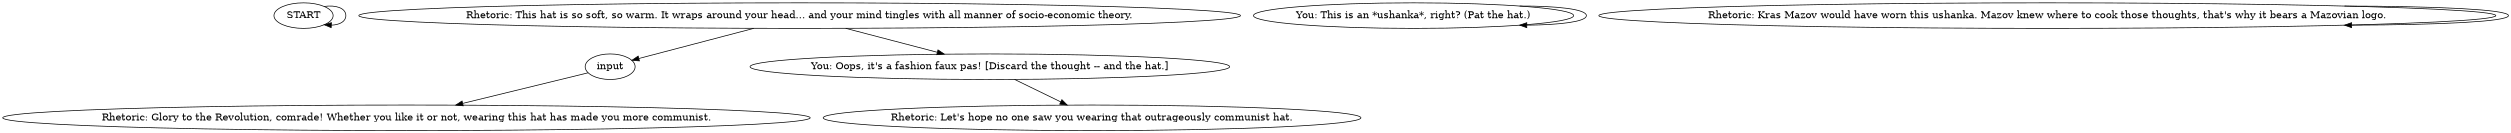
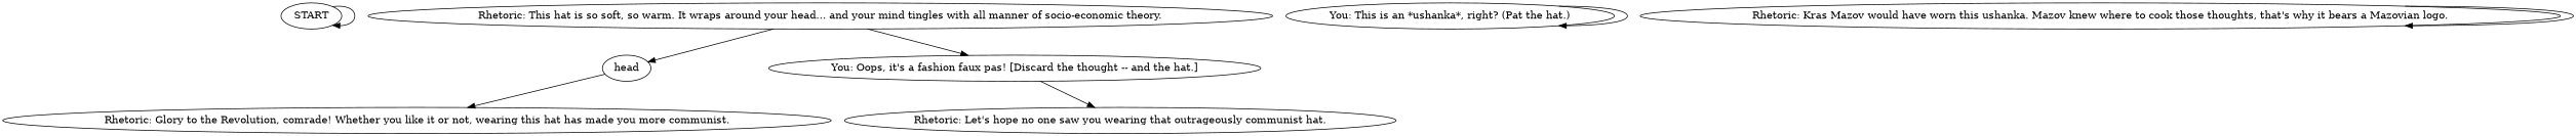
  digraph {
    n1 [label=START]
-   n2 [label=input]
+   n2 [label=head]
    n3 [label="Rhetoric: Glory to the Revolution, comrade! Whether you like it or not, wearing this hat has made you more communist."]
    n4 [label="You: This is an *ushanka*, right? (Pat the hat.)"]
    n5 [label="Rhetoric: Kras Mazov would have worn this ushanka. Mazov knew where to cook those thoughts, that's why it bears a Mazovian logo."]
    n6 [label="Rhetoric: This hat is so soft, so warm. It wraps around your head... and your mind tingles with all manner of socio-economic theory."]
    n7 [label="You: Oops, it's a fashion faux pas! [Discard the thought -- and the hat.]"]
    n8 [label="Rhetoric: Let's hope no one saw you wearing that outrageously communist hat."]
    n1 -> n1
    n2 -> n3
    n4 -> n4
    n5 -> n5
    n6 -> n2
    n6 -> n7
    n7 -> n8
  }
